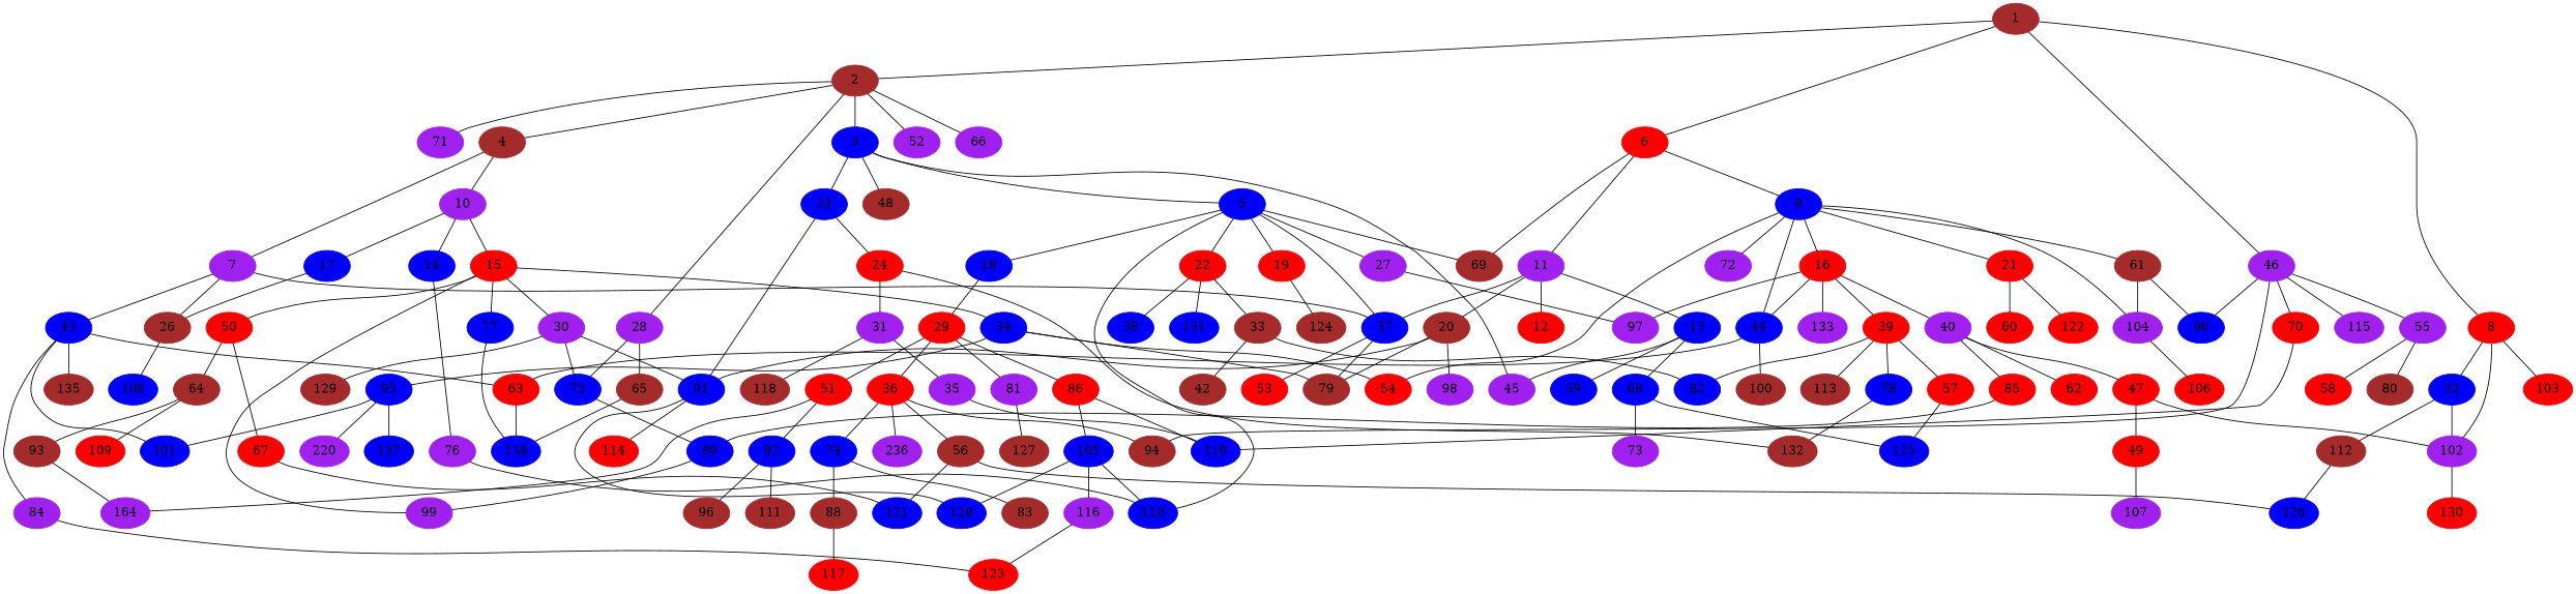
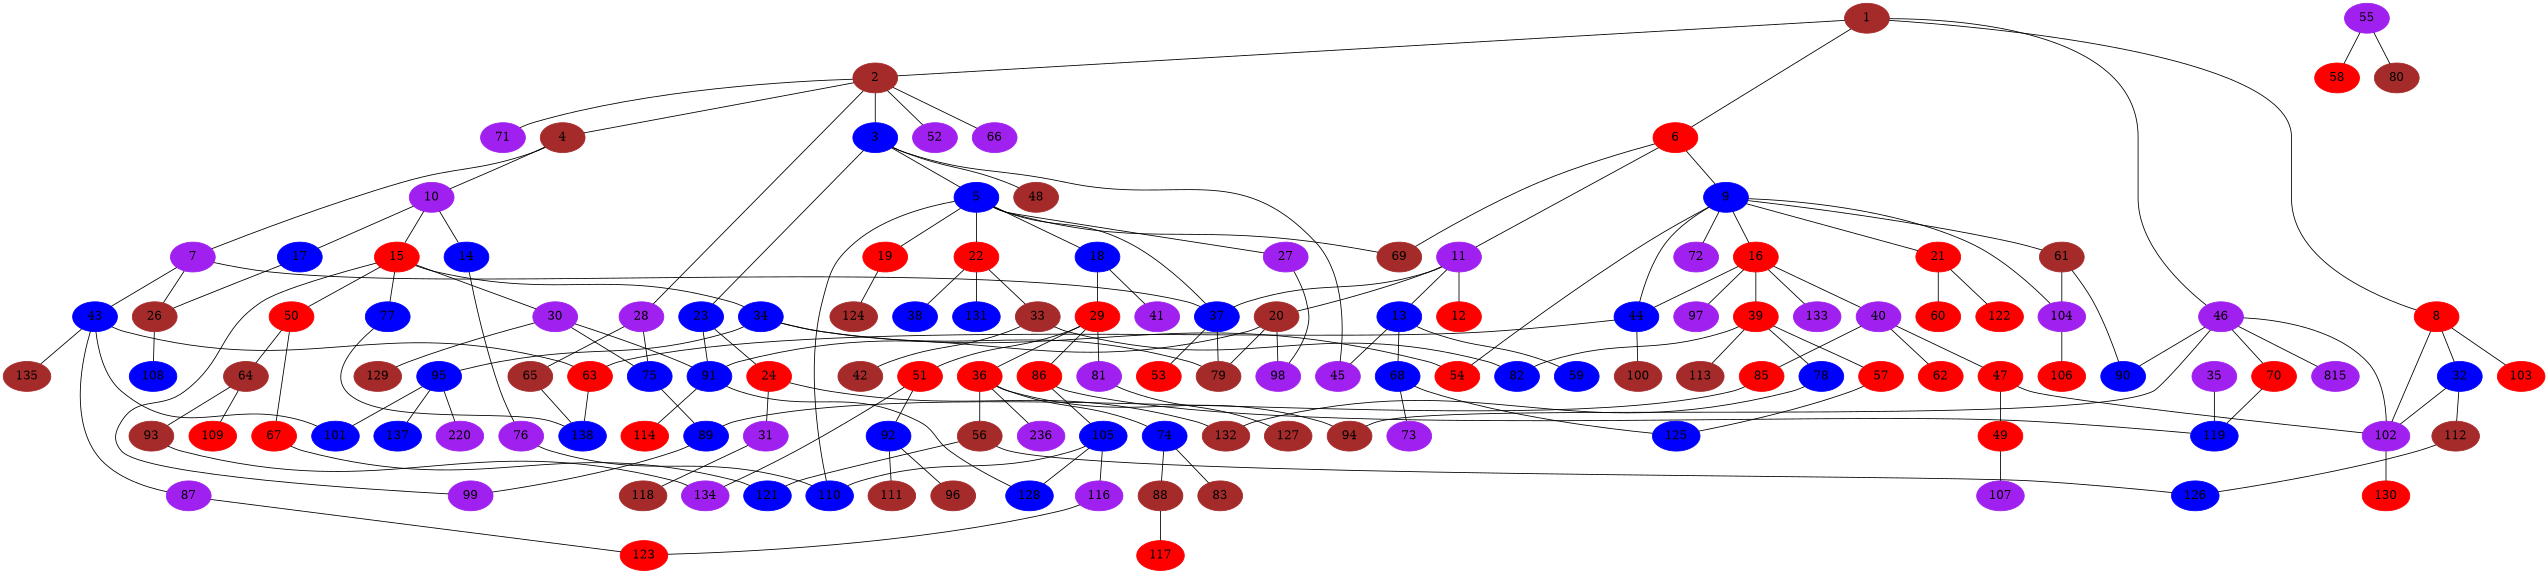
  graph {
    node [color=blue style=filled]
    1 [color=brown]
    2 [color=brown]
    6 [color=red]
    8 [color=red]
    46 [color=purple]
    3
    4 [color=brown]
    28 [color=purple]
    52 [color=purple]
    66 [color=purple]
    71 [color=purple]
    69 [color=brown]
    9
    11 [color=purple]
    32
    102 [color=purple]
    103 [color=red]
    94 [color=brown]
    55 [color=purple]
    70 [color=red]
    90
-   115 [color=purple]
+   115 [color=purple label=815]
    5
    23
    45 [color=purple]
    48 [color=brown]
    7 [color=purple]
    10 [color=purple]
    65 [color=brown]
    75
    18
    19 [color=red]
    22 [color=red]
    27 [color=purple]
    37
    110
    91
    24 [color=red]
    26 [color=brown]
    43
    14
    15 [color=red]
    17
    29 [color=red]
+   41 [color=purple]
    124 [color=brown]
    33 [color=brown]
    38
    131
    97 [color=purple]
    79 [color=brown]
    53 [color=red]
    16 [color=red]
    21 [color=red]
    44
    54 [color=red]
    61 [color=brown]
    72 [color=purple]
    104 [color=purple]
    12 [color=red]
    13
    20 [color=brown]
    108
    63 [color=red]
-   87 [color=purple label=84]
+   87 [color=purple]
    101
    135 [color=brown]
    112 [color=brown]
    130 [color=red]
    39 [color=red]
    40 [color=purple]
    133 [color=purple]
    60 [color=red]
    122 [color=red]
    100 [color=brown]
    106 [color=red]
    76 [color=purple]
    30 [color=purple]
    34
    50 [color=red]
    77
    99 [color=purple]
    59
    68
    98 [color=purple]
    125
    73 [color=purple]
    129 [color=brown]
    95
    64 [color=brown]
    67 [color=red]
    138
    82
    57 [color=red]
    78
    113 [color=brown]
    47 [color=red]
    62 [color=red]
    85 [color=red]
    36 [color=red]
    51 [color=red]
    81 [color=purple]
    86 [color=red]
    114 [color=red]
    128
    42 [color=brown]
    31 [color=purple]
    132 [color=brown]
    35 [color=purple]
    118 [color=brown]
    89
    56 [color=brown]
    74
    n114 [color=purple label=236]
    92
-   134 [color=purple label=164]
+   134 [color=purple]
    127 [color=brown]
    119
    105
    126
    n121 [color=purple label=220]
    137
    121
    83 [color=brown]
    88 [color=brown]
    49 [color=red]
    123 [color=red]
    58 [color=red]
    80 [color=brown]
    107 [color=purple]
    93 [color=brown]
    109 [color=red]
    96 [color=brown]
    111 [color=brown]
    117 [color=red]
    116 [color=purple]
    1 -- 2
    1 -- 6
    1 -- 8
    1 -- 46
    2 -- 3
    2 -- 4
    2 -- 28
    2 -- 52
    2 -- 66
    2 -- 71
    6 -- 69
    6 -- 9
    6 -- 11
    8 -- 32
    8 -- 102
    8 -- 103
    46 -- 94
-   46 -- 55
+   46 -- 102
    46 -- 70
    46 -- 90
    46 -- 115
    3 -- 5
    3 -- 23
    3 -- 45
    3 -- 48
    4 -- 7
    4 -- 10
    28 -- 65
    28 -- 75
    9 -- 16
    9 -- 21
    9 -- 44
    9 -- 54
    9 -- 61
    9 -- 72
    9 -- 104
    11 -- 37
    11 -- 12
    11 -- 13
    11 -- 20
    32 -- 102
    32 -- 112
    102 -- 130
    55 -- 58
    55 -- 80
    70 -- 119
    5 -- 69
    5 -- 18
    5 -- 19
    5 -- 22
    5 -- 27
    5 -- 37
    5 -- 110
    23 -- 91
    23 -- 24
    7 -- 37
    7 -- 26
    7 -- 43
    10 -- 14
    10 -- 15
    10 -- 17
    65 -- 138
    75 -- 89
    18 -- 29
+   18 -- 41
    19 -- 124
    22 -- 33
    22 -- 38
    22 -- 131
-   27 -- 97
+   27 -- 98
    37 -- 79
    37 -- 53
    91 -- 114
    91 -- 128
    24 -- 31
    24 -- 132
    26 -- 108
    43 -- 63
    43 -- 87
    43 -- 101
    43 -- 135
    14 -- 76
    15 -- 30
    15 -- 34
    15 -- 50
    15 -- 77
    15 -- 99
    17 -- 26
    29 -- 36
    29 -- 51
    29 -- 81
    29 -- 86
    33 -- 82
    33 -- 42
    16 -- 97
    16 -- 44
    16 -- 39
    16 -- 40
    16 -- 133
    21 -- 60
    21 -- 122
    44 -- 63
    44 -- 100
    61 -- 90
    61 -- 104
    104 -- 106
    13 -- 45
    13 -- 59
    13 -- 68
    20 -- 91
    20 -- 79
    20 -- 98
    63 -- 138
    87 -- 123
    112 -- 126
    39 -- 82
    39 -- 57
    39 -- 78
    39 -- 113
    40 -- 47
    40 -- 62
    40 -- 85
    76 -- 110
    30 -- 75
    30 -- 91
    30 -- 129
    34 -- 79
    34 -- 54
    34 -- 95
    50 -- 64
    50 -- 67
    77 -- 138
    68 -- 125
    68 -- 73
    95 -- 101
    95 -- n121
    95 -- 137
    64 -- 93
    64 -- 109
    67 -- 121
    57 -- 125
    78 -- 132
    47 -- 102
    47 -- 49
    85 -- 89
    36 -- 94
    36 -- 56
    36 -- 74
    36 -- n114
    51 -- 92
    51 -- 134
    81 -- 127
    86 -- 119
    86 -- 105
-   31 -- 35
    31 -- 118
    35 -- 119
    89 -- 99
    56 -- 126
    56 -- 121
    74 -- 83
    74 -- 88
    92 -- 96
    92 -- 111
    105 -- 110
    105 -- 128
    105 -- 116
    88 -- 117
    49 -- 107
    93 -- 134
    116 -- 123
  }
